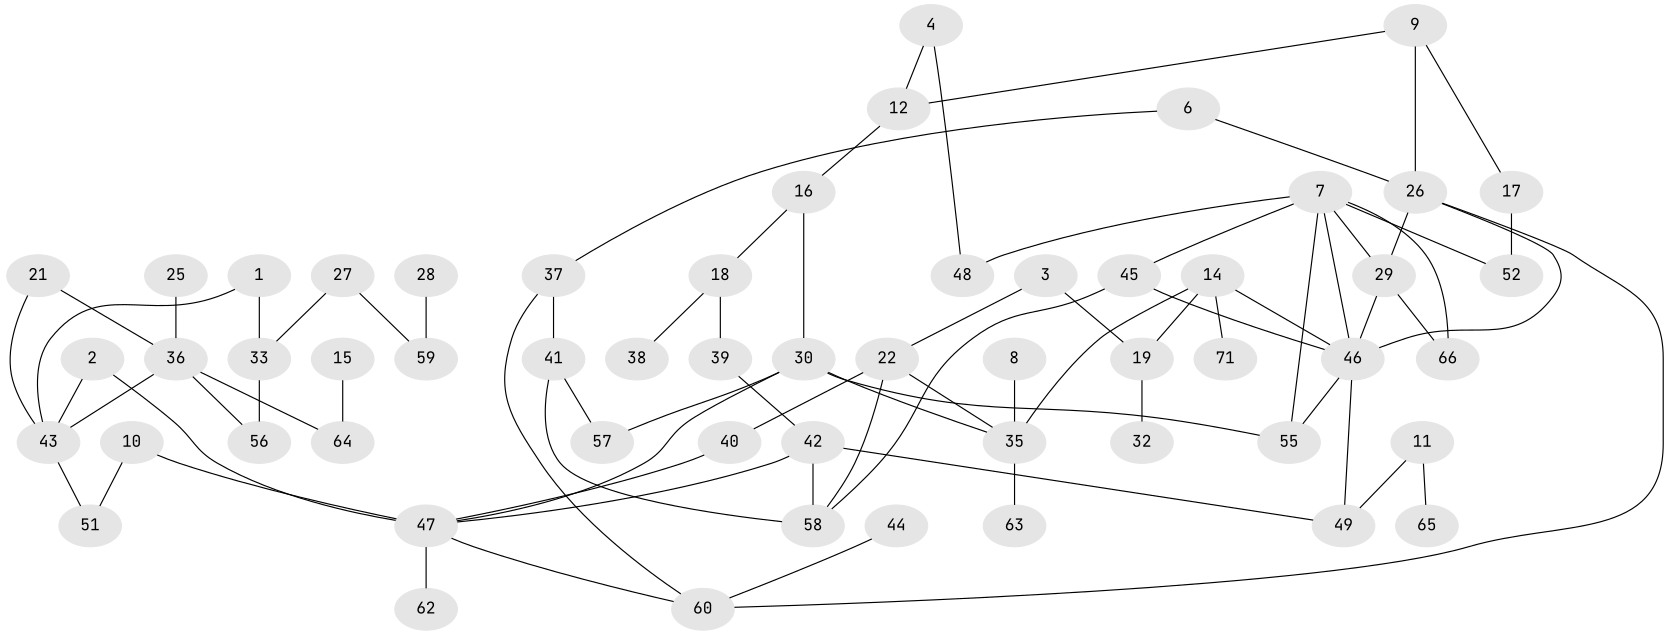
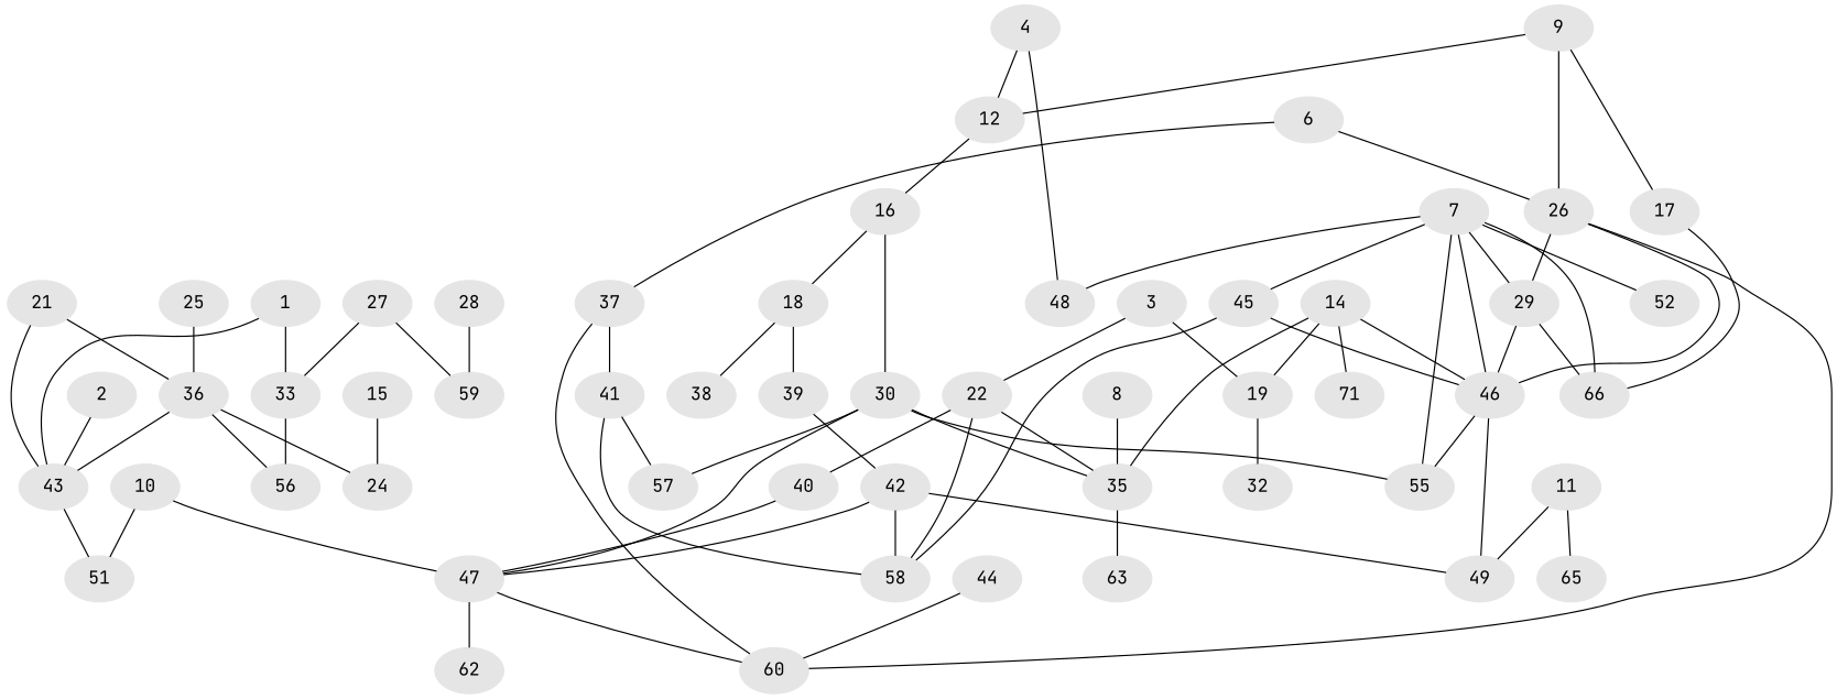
  graph {
    fontname="JetBrains Mono"
    node [color=gray90 fontname="JetBrains Mono" style=filled]
    edge [fontname="JetBrains Mono" weight=1.0]
    1
    33
    43
    56
    51
    2
    47
    60
    62
    3
    19
    22
    32
    35
    40
    58
    4
    12
    48
    16
    6
    26
    37
    29
    46
    41
    7
    45
    52
    55
    66
    49
    8
    63
    9
    17
    10
    11
    65
    18
    30
    14
    n43 [label=71]
    15
-   64
+   64 [label=24]
    38
    39
    57
    42
    21
    36
    25
    27
    59
    28
    44
    1 -- 33
    1 -- 43
    33 -- 56
    43 -- 51
    2 -- 43
-   2 -- 47
    47 -- 60
    47 -- 62
    3 -- 19
    3 -- 22
    19 -- 32
    22 -- 35
    22 -- 40
    22 -- 58
    35 -- 63
    40 -- 47
    4 -- 12
    4 -- 48
    12 -- 16
    16 -- 18
    16 -- 30
    6 -- 26
    6 -- 37
    26 -- 60
    26 -- 29
    26 -- 46
    37 -- 60
    37 -- 41
    29 -- 46
    29 -- 66
    46 -- 55
    46 -- 49
    41 -- 58
    41 -- 57 [weight=2.0]
    7 -- 48
    7 -- 29
    7 -- 46
    7 -- 45
    7 -- 52
    7 -- 55
    7 -- 66
    45 -- 58
    45 -- 46
    8 -- 35
    9 -- 12
    9 -- 26
    9 -- 17
-   17 -- 52
+   17 -- 66
    10 -- 51
    10 -- 47
    11 -- 49
    11 -- 65
    18 -- 38
    18 -- 39
    30 -- 47
    30 -- 35
    30 -- 55
    30 -- 57
    14 -- 19
    14 -- 35
    14 -- 46
    14 -- n43
    15 -- 64
    39 -- 42
    42 -- 47
    42 -- 58
    42 -- 49
    21 -- 43
    21 -- 36
    36 -- 43
    36 -- 56
    36 -- 64
    25 -- 36
    27 -- 33
    27 -- 59
    28 -- 59
    44 -- 60
  }
